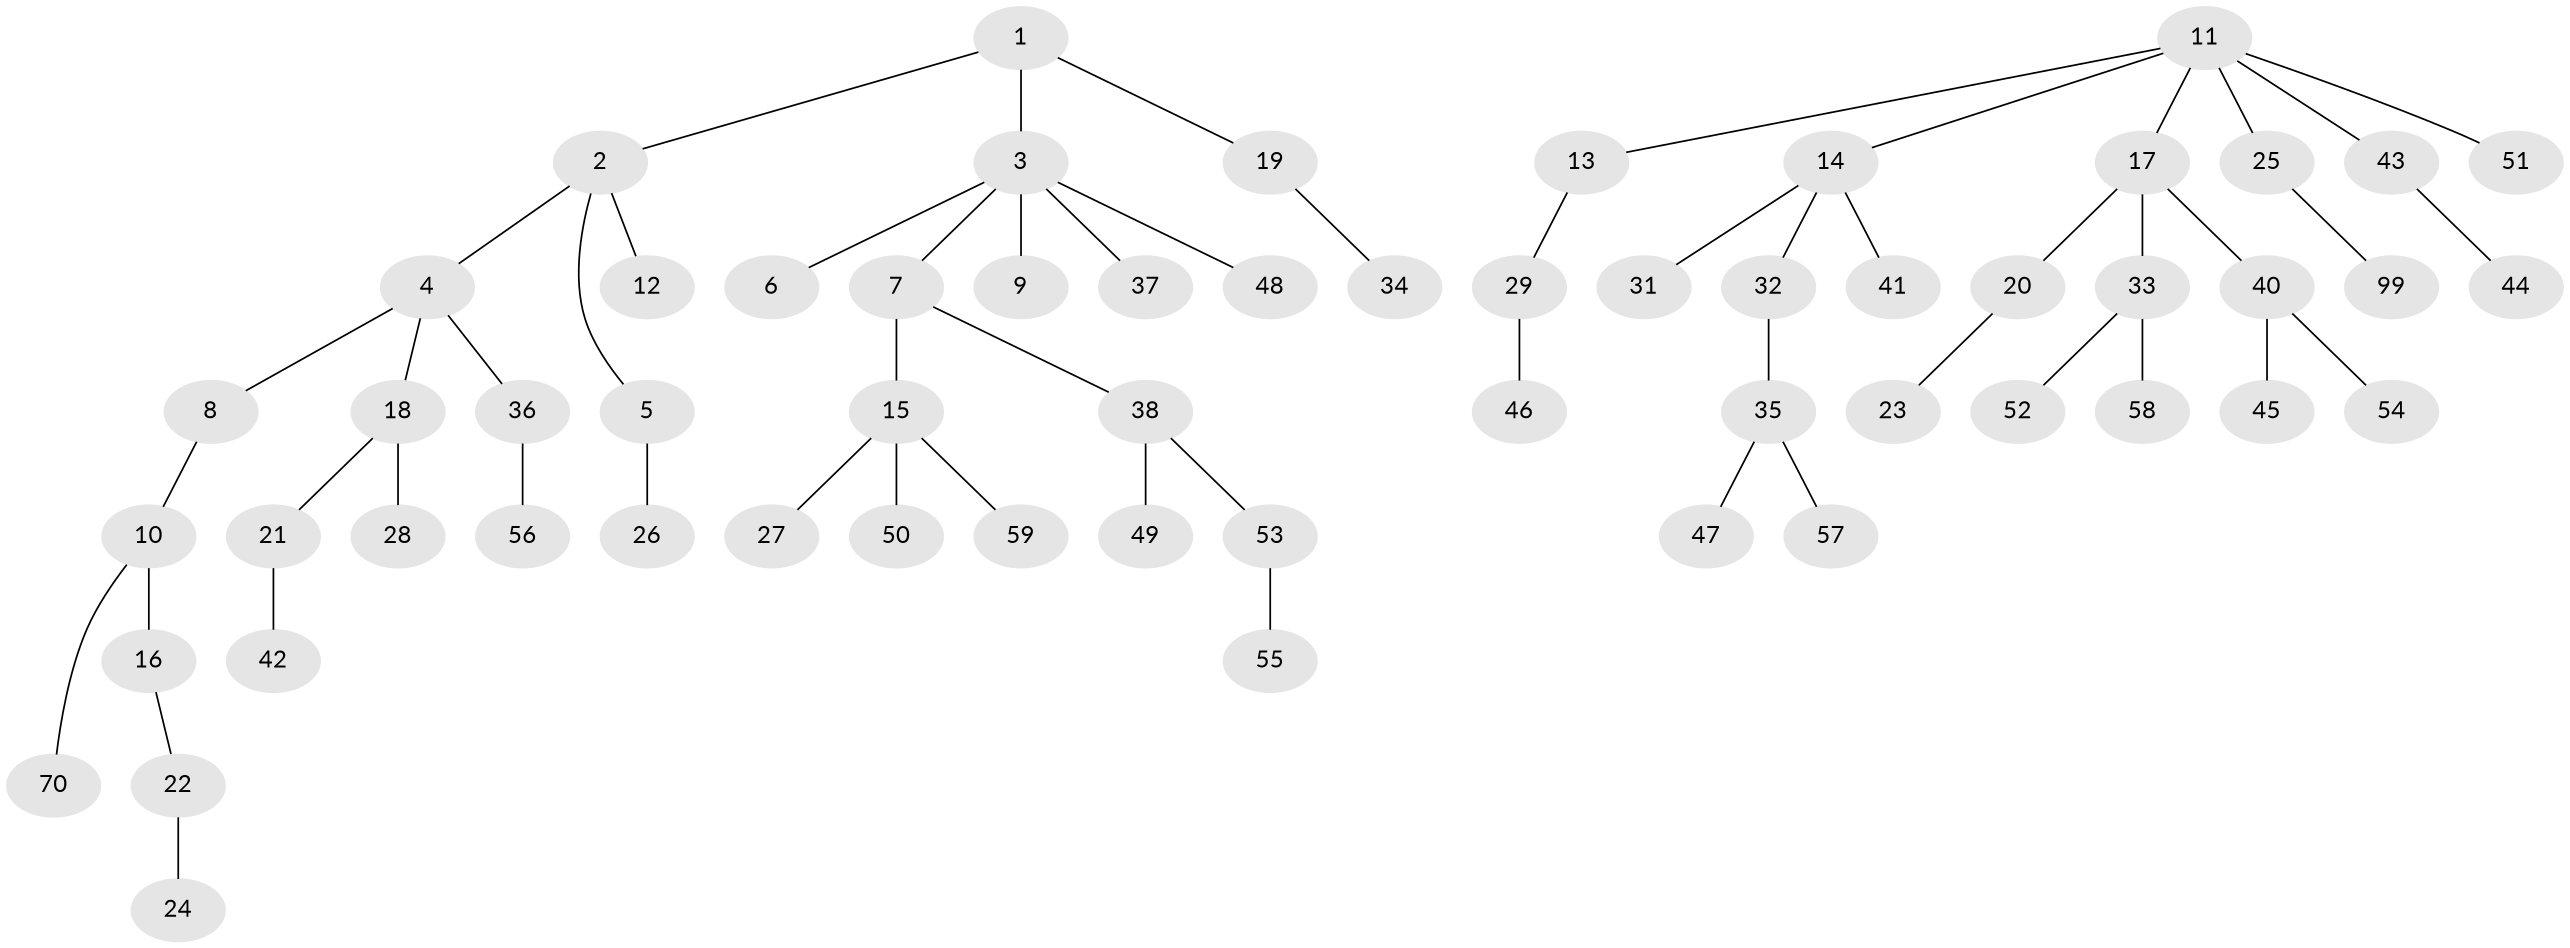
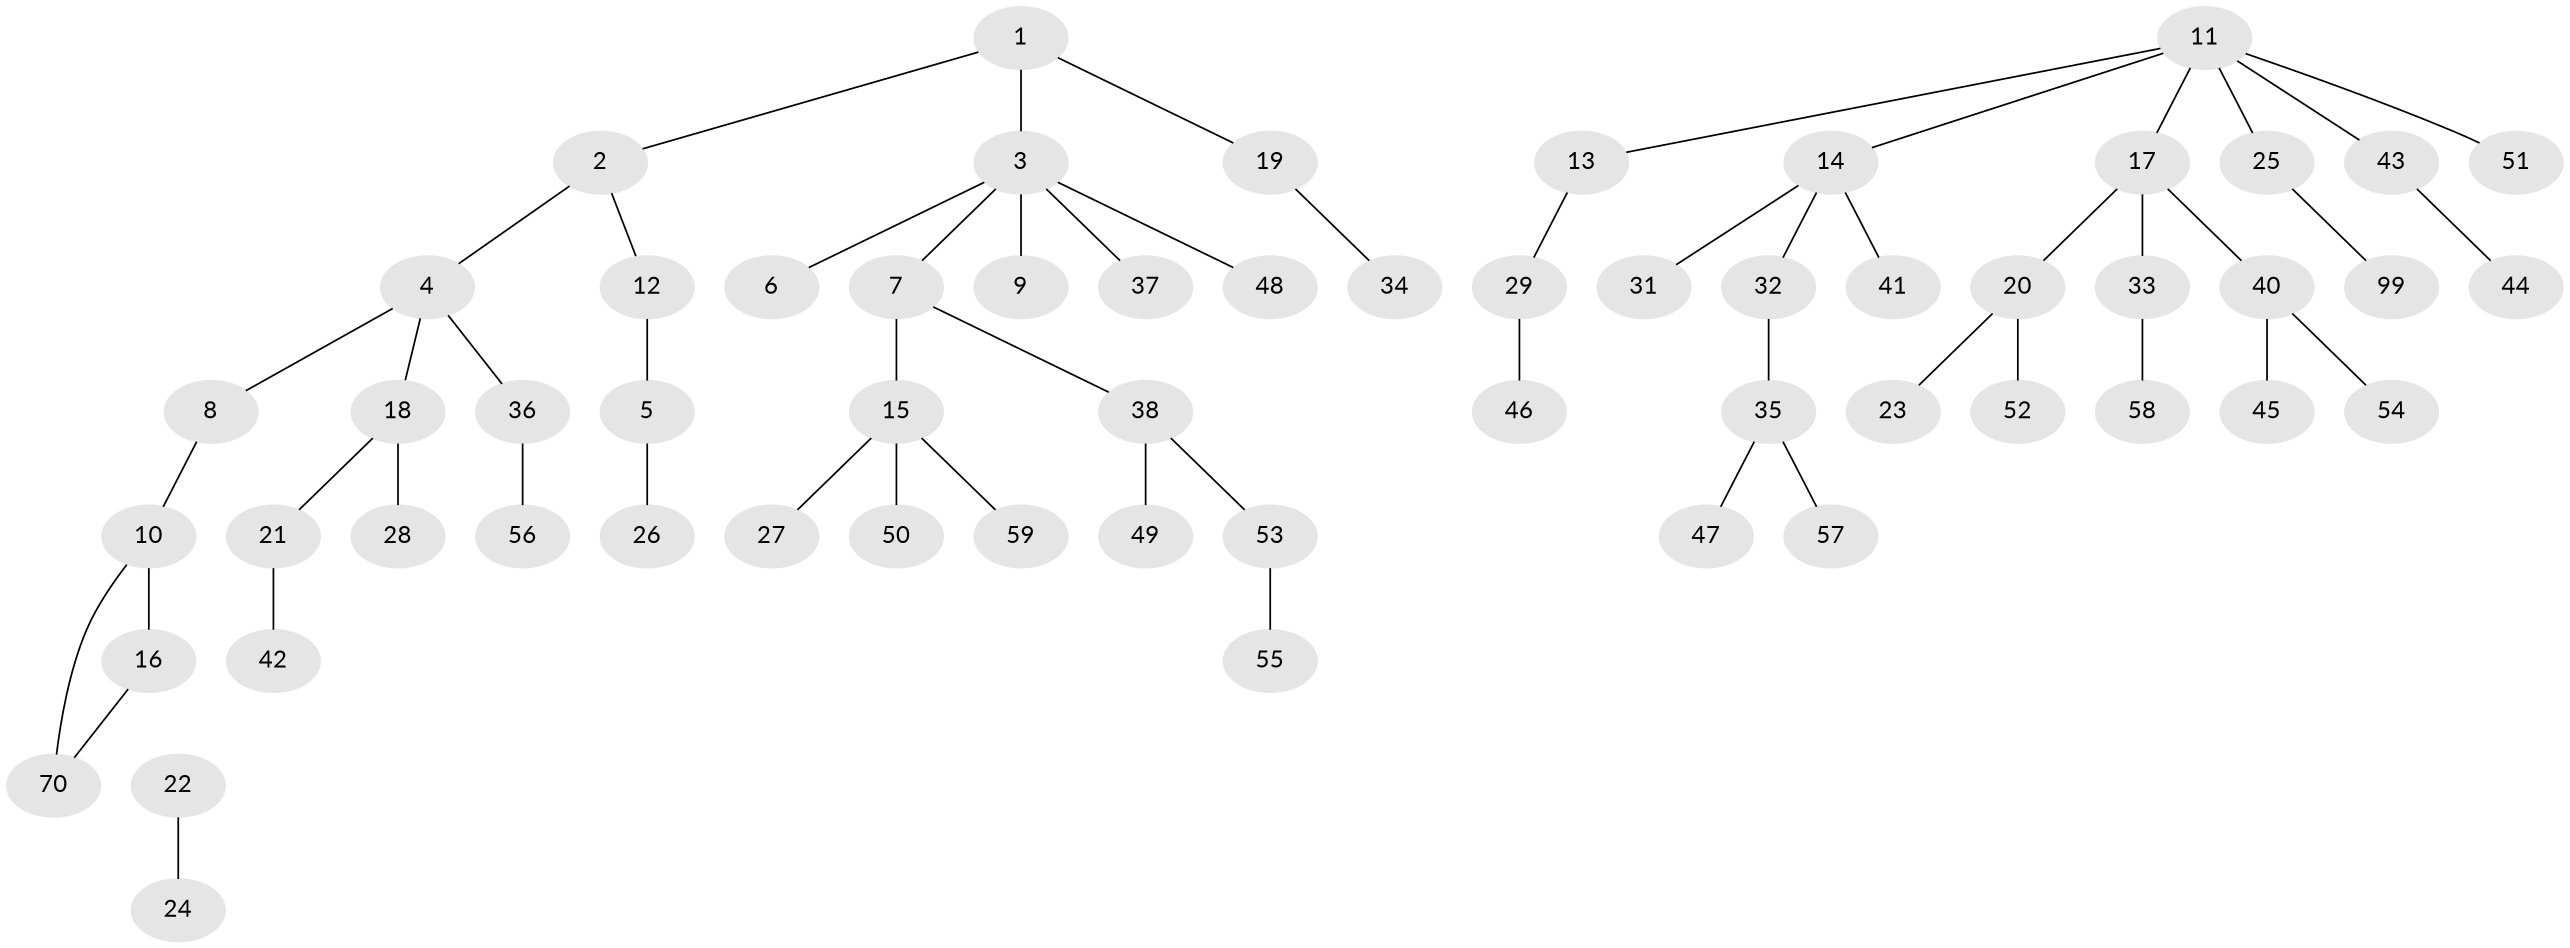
  graph {
    fontname=Lato
    node [color=gray90 fontname=Lato style=filled]
    edge [fontname=Lato]
    1
    2
    3
    19
    4
    5
    12
    6
    7
    9
    37
    48
    34
    8
    18
    36
    26
    15
    38
    10
    21
    28
    56
    27
    50
    59
    49
    53
    16
    n30 [label=70]
    11
    13
    14
    17
    25
    43
    51
    22
    29
    31
    32
    41
    20
    33
    40
    n46 [label=99]
    44
    46
    35
    24
    23
    52
    58
    45
    54
    42
    47
    57
    55
    1 -- 2
    1 -- 3
    1 -- 19
    2 -- 4
-   2 -- 5
+   12 -- 5
    2 -- 12
    3 -- 6
    3 -- 7
    3 -- 9
    3 -- 37
    3 -- 48
    19 -- 34
    4 -- 8
    4 -- 18
    4 -- 36
    5 -- 26
    7 -- 15
    7 -- 38
    8 -- 10
    18 -- 21
    18 -- 28
    36 -- 56
    15 -- 27
    15 -- 50
    15 -- 59
    38 -- 49
    38 -- 53
    10 -- 16
    10 -- n30
    21 -- 42
    53 -- 55
-   16 -- 22
+   16 -- n30
    11 -- 13
    11 -- 14
    11 -- 17
    11 -- 25
    11 -- 43
    11 -- 51
    13 -- 29
    14 -- 31
    14 -- 32
    14 -- 41
    17 -- 20
    17 -- 33
    17 -- 40
    25 -- n46
    43 -- 44
    22 -- 24
    29 -- 46
    32 -- 35
    20 -- 23
-   33 -- 52
+   20 -- 52
    33 -- 58
    40 -- 45
    40 -- 54
    35 -- 47
    35 -- 57
  }
